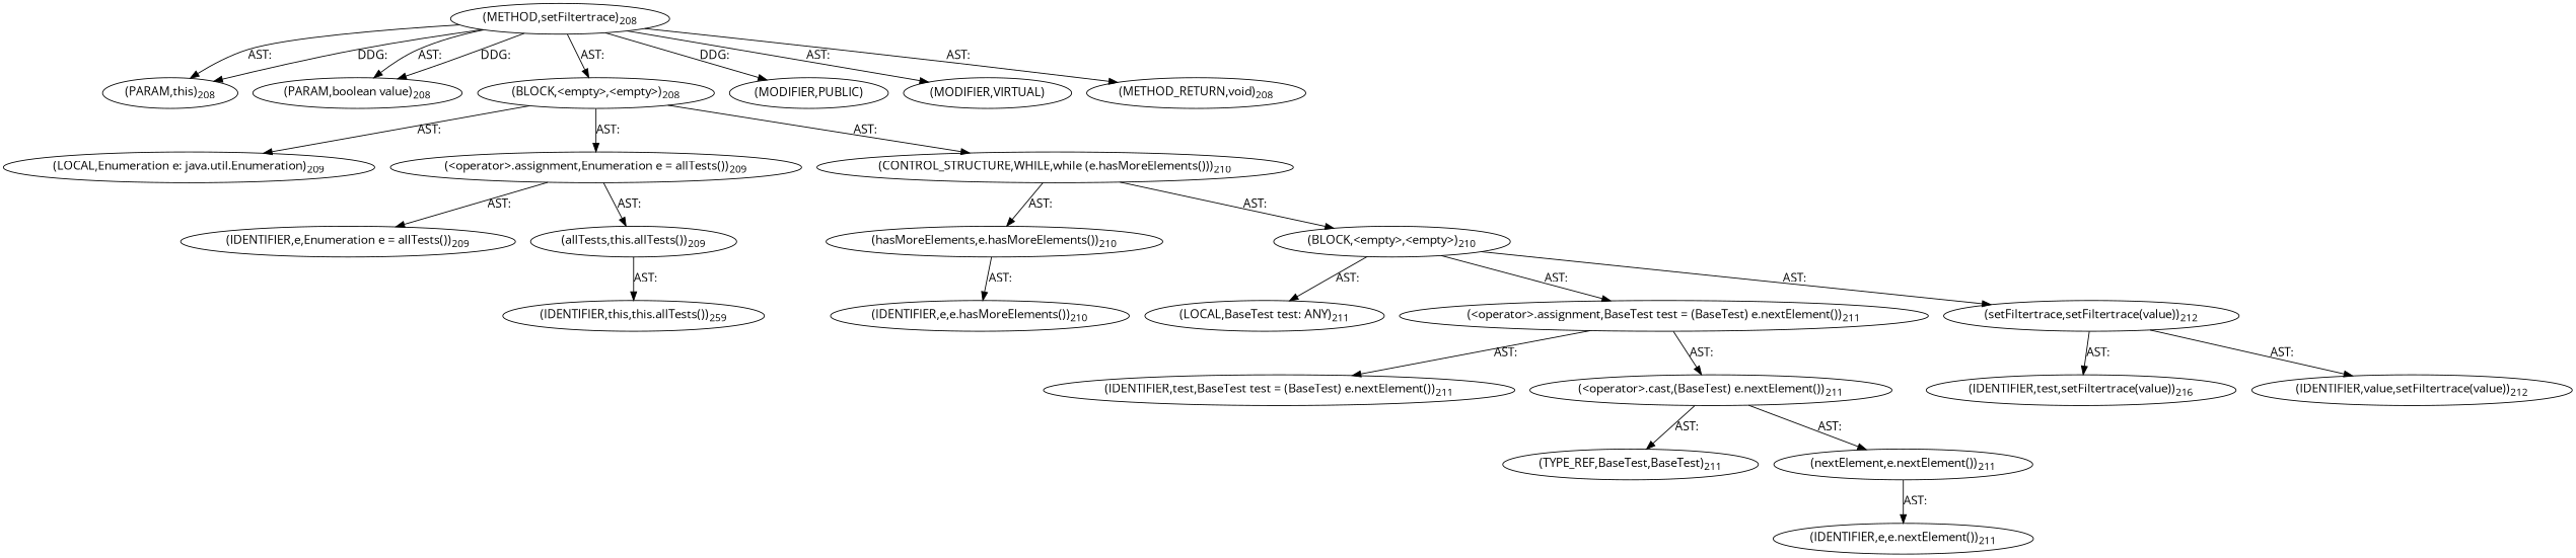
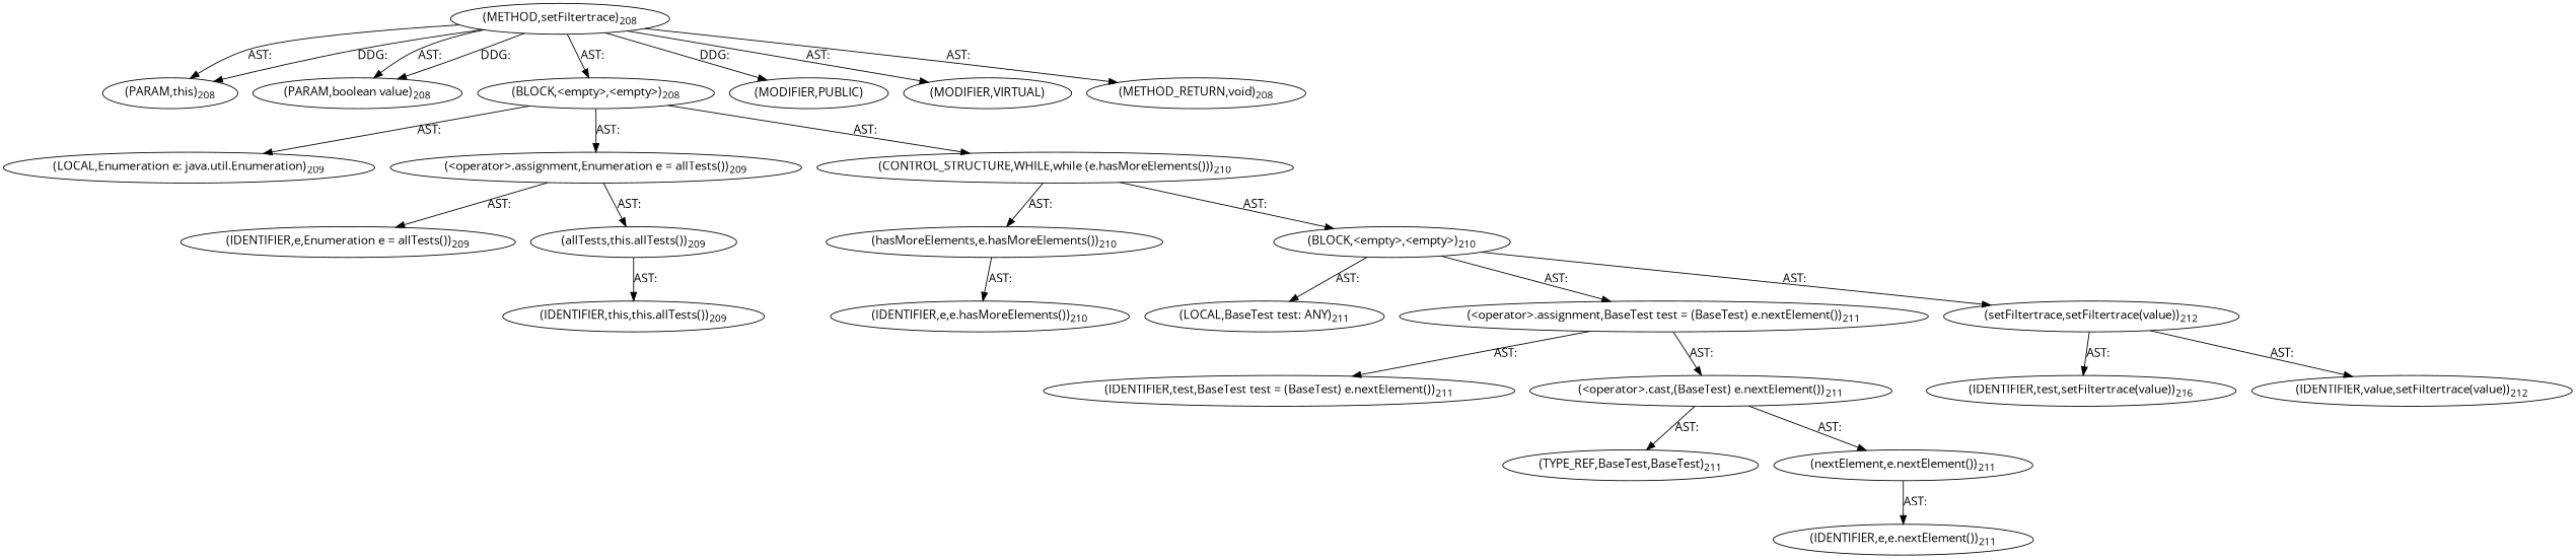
  digraph {
    fontname="Open Sans"
    node [fontname="Open Sans"]
    edge [fontname="Open Sans"]
    n1 [label=<(METHOD,setFiltertrace)<SUB>208</SUB>>]
    n2 [label=<(PARAM,this)<SUB>208</SUB>>]
    n3 [label=<(PARAM,boolean value)<SUB>208</SUB>>]
    n4 [label=<(BLOCK,&lt;empty&gt;,&lt;empty&gt;)<SUB>208</SUB>>]
    n5 [label=<(MODIFIER,PUBLIC)>]
    n6 [label=<(MODIFIER,VIRTUAL)>]
    n7 [label=<(METHOD_RETURN,void)<SUB>208</SUB>>]
    n8 [label=<(LOCAL,Enumeration e: java.util.Enumeration)<SUB>209</SUB>>]
    n9 [label=<(&lt;operator&gt;.assignment,Enumeration e = allTests())<SUB>209</SUB>>]
    n10 [label=<(CONTROL_STRUCTURE,WHILE,while (e.hasMoreElements()))<SUB>210</SUB>>]
    n11 [label=<(IDENTIFIER,e,Enumeration e = allTests())<SUB>209</SUB>>]
    n12 [label=<(allTests,this.allTests())<SUB>209</SUB>>]
    n13 [label=<(hasMoreElements,e.hasMoreElements())<SUB>210</SUB>>]
    n14 [label=<(BLOCK,&lt;empty&gt;,&lt;empty&gt;)<SUB>210</SUB>>]
-   n15 [label=<(IDENTIFIER,this,this.allTests())<SUB>259</SUB>>]
+   n15 [label=<(IDENTIFIER,this,this.allTests())<SUB>209</SUB>>]
    n16 [label=<(IDENTIFIER,e,e.hasMoreElements())<SUB>210</SUB>>]
    n17 [label=<(LOCAL,BaseTest test: ANY)<SUB>211</SUB>>]
    n18 [label=<(&lt;operator&gt;.assignment,BaseTest test = (BaseTest) e.nextElement())<SUB>211</SUB>>]
    n19 [label=<(setFiltertrace,setFiltertrace(value))<SUB>212</SUB>>]
    n20 [label=<(IDENTIFIER,test,BaseTest test = (BaseTest) e.nextElement())<SUB>211</SUB>>]
    n21 [label=<(&lt;operator&gt;.cast,(BaseTest) e.nextElement())<SUB>211</SUB>>]
    n22 [label=<(IDENTIFIER,test,setFiltertrace(value))<SUB>216</SUB>>]
    n23 [label=<(IDENTIFIER,value,setFiltertrace(value))<SUB>212</SUB>>]
    n24 [label=<(TYPE_REF,BaseTest,BaseTest)<SUB>211</SUB>>]
    n25 [label=<(nextElement,e.nextElement())<SUB>211</SUB>>]
    n26 [label=<(IDENTIFIER,e,e.nextElement())<SUB>211</SUB>>]
    n1 -> n2 [label="AST: "]
    n1 -> n2 [label="DDG: "]
    n1 -> n3 [label="AST: "]
    n1 -> n3 [label="DDG: "]
    n1 -> n4 [label="AST: "]
    n1 -> n5 [label="DDG: "]
    n1 -> n6 [label="AST: "]
    n1 -> n7 [label="AST: "]
    n4 -> n8 [label="AST: "]
    n4 -> n9 [label="AST: "]
    n4 -> n10 [label="AST: "]
    n9 -> n11 [label="AST: "]
    n9 -> n12 [label="AST: "]
    n10 -> n13 [label="AST: "]
    n10 -> n14 [label="AST: "]
    n12 -> n15 [label="AST: "]
    n13 -> n16 [label="AST: "]
    n14 -> n17 [label="AST: "]
    n14 -> n18 [label="AST: "]
    n14 -> n19 [label="AST: "]
    n18 -> n20 [label="AST: "]
    n18 -> n21 [label="AST: "]
    n19 -> n22 [label="AST: "]
    n19 -> n23 [label="AST: "]
    n21 -> n24 [label="AST: "]
    n21 -> n25 [label="AST: "]
    n25 -> n26 [label="AST: "]
  }
